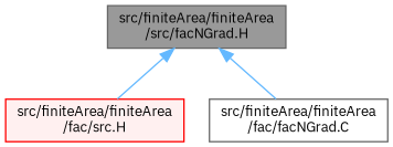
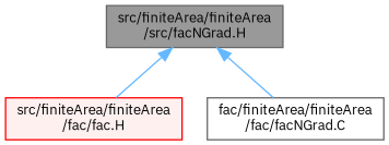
  digraph {
    fontname="IBM Plex Sans"
    node [fontname="IBM Plex Sans" fontsize=10 shape=box style=filled]
    edge [color=steelblue1 dir=back fontname="IBM Plex Sans" fontsize=10 labelfontname=Helvetica labelfontsize=10 style=solid]
    n1 [color=gray40 fillcolor=grey60 fontcolor=black height=0.2 label="src/finiteArea/finiteArea\l/src/facNGrad.H" width=0.4]
-   n2 [color=red fillcolor="#FFF0F0" height=0.2 label="src/finiteArea/finiteArea\l/fac/src.H" width=0.4]
-   n3 [color=grey40 fillcolor=white height=0.2 label="src/finiteArea/finiteArea\l/fac/facNGrad.C" width=0.4]
+   n2 [color=red fillcolor="#FFF0F0" height=0.2 label="src/finiteArea/finiteArea\l/fac/fac.H" width=0.4]
+   n3 [color=grey40 fillcolor=white height=0.2 label="fac/finiteArea/finiteArea\l/fac/facNGrad.C" width=0.4]
    n1 -> n2
    n1 -> n3
  }
